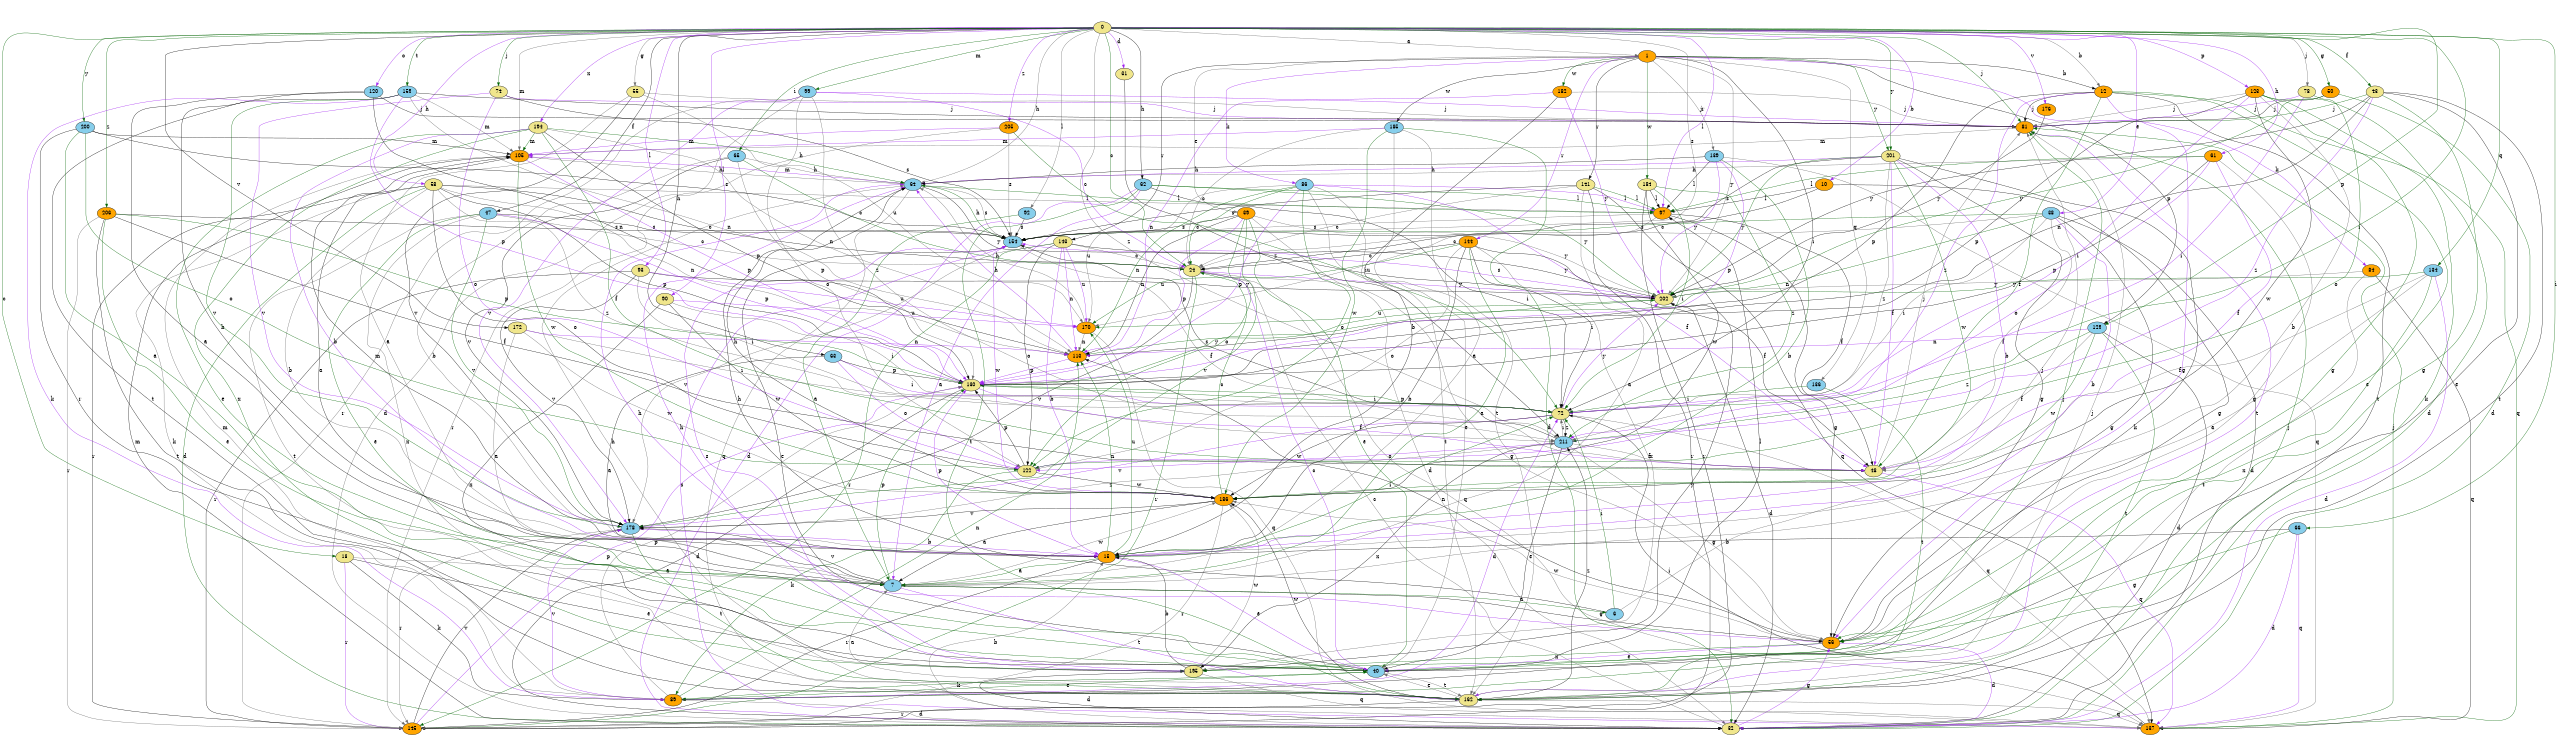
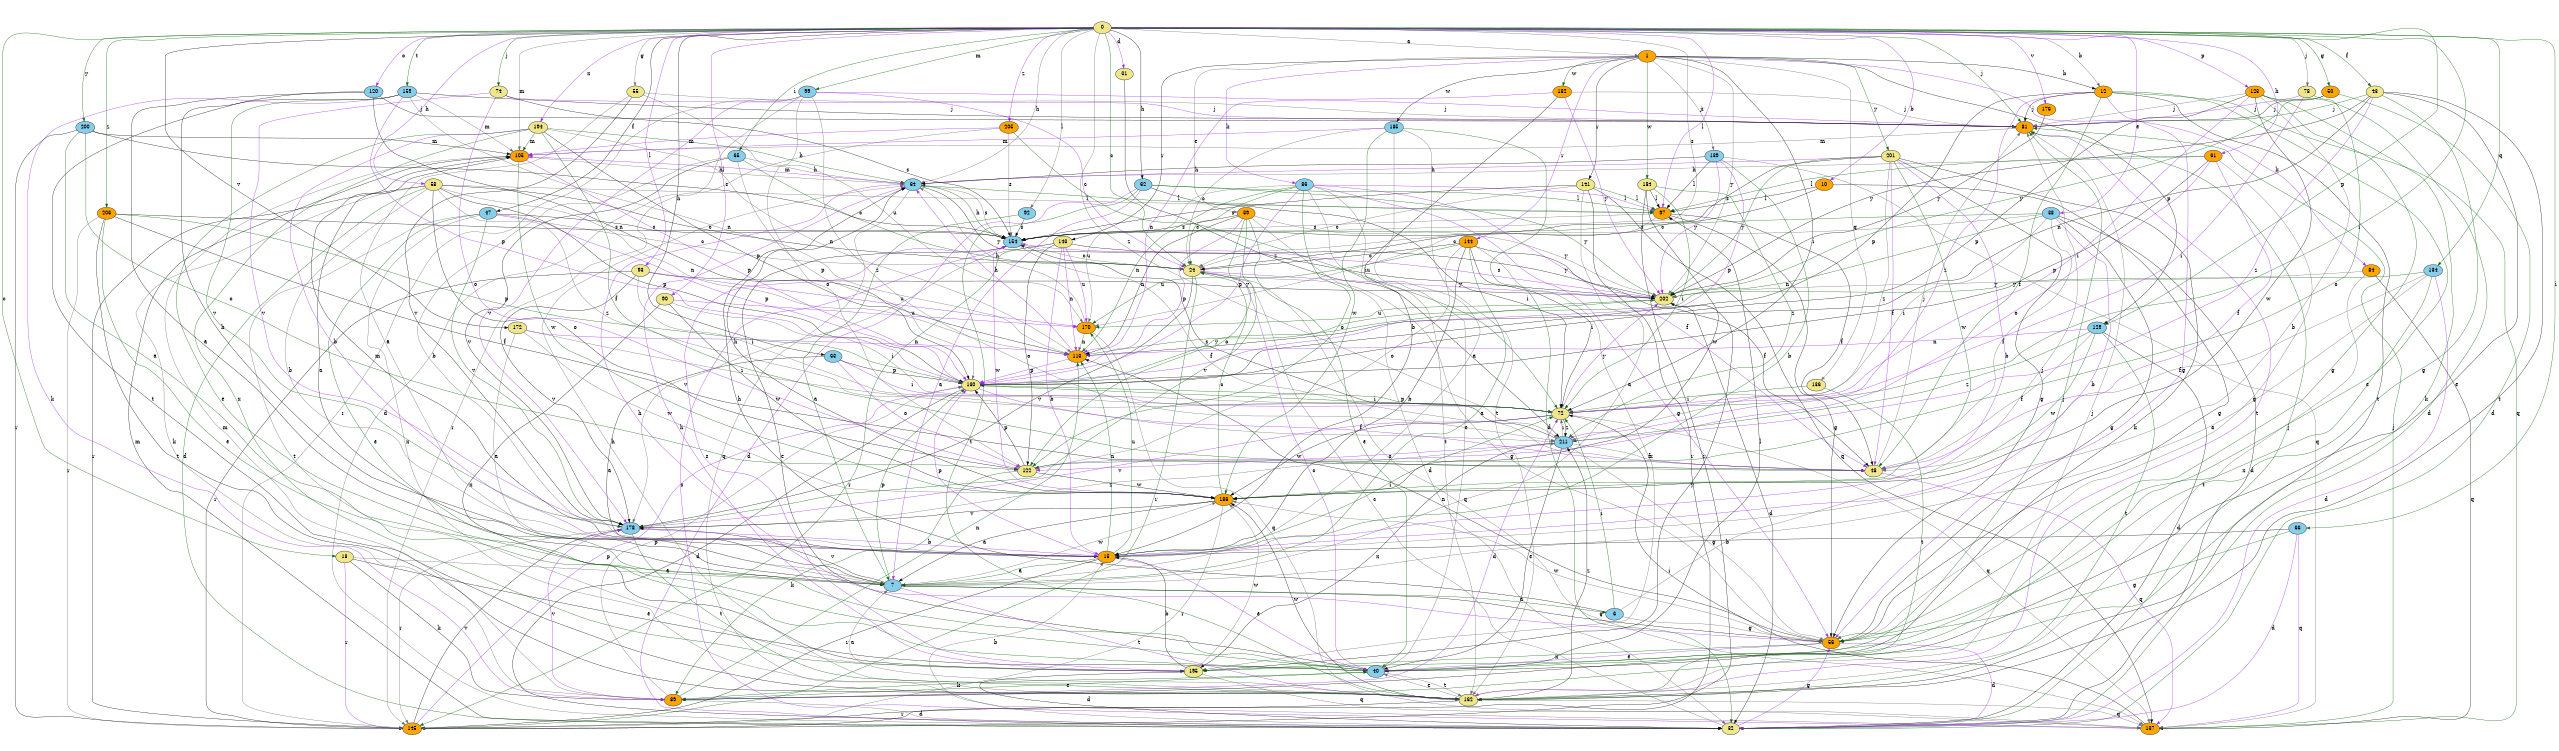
  strict digraph {
    node [fillcolor=khaki style=filled]
    edge [color=black]
    1 [fillcolor=orange]
    0
    10 [fillcolor=orange]
    12 [fillcolor=orange]
    18
    24
    31
    38 [fillcolor=skyblue]
    43
    47 [fillcolor=skyblue]
    50 [fillcolor=orange]
    55
    58
    61 [fillcolor=orange]
    62 [fillcolor=skyblue]
    63 [fillcolor=skyblue]
    64 [fillcolor=skyblue]
    65 [fillcolor=skyblue]
    66 [fillcolor=skyblue]
    72
    74
    78
    81 [fillcolor=orange]
    90
    92 [fillcolor=skyblue]
    93
    97 [fillcolor=orange]
    99 [fillcolor=skyblue]
    105 [fillcolor=orange]
    120 [fillcolor=skyblue]
    123 [fillcolor=orange]
    129 [fillcolor=skyblue]
    134 [fillcolor=skyblue]
    154 [fillcolor=skyblue]
    159 [fillcolor=skyblue]
    172
    176 [fillcolor=orange]
    194
    200 [fillcolor=skyblue]
    201
    205 [fillcolor=orange]
    206 [fillcolor=orange]
    211 [fillcolor=skyblue]
    39 [fillcolor=orange]
    84 [fillcolor=orange]
    86 [fillcolor=skyblue]
-   136 [fillcolor=skyblue]
+   136
    139 [fillcolor=skyblue]
    141
    143
    144 [fillcolor=orange]
    182 [fillcolor=orange]
    184
    185 [fillcolor=skyblue]
    202
    56 [fillcolor=orange]
    130
    162
    40 [fillcolor=skyblue]
    48
    137 [fillcolor=orange]
    7 [fillcolor=skyblue]
    145 [fillcolor=orange]
    89 [fillcolor=orange]
    178 [fillcolor=skyblue]
    15 [fillcolor=orange]
    113 [fillcolor=orange]
    32
    195
    170 [fillcolor=orange]
    122
    186 [fillcolor=orange]
    6 [fillcolor=skyblue]
    1 -> 12 [label=b]
    1 -> 72 [label=i]
    1 -> 129 [label=p]
    1 -> 201 [color=darkgreen label=y]
    1 -> 39 [color=gray40 label=e]
    1 -> 84 [color=purple label=k]
    1 -> 86 [color=purple label=k]
    1 -> 136 [color=gray40 label=q]
    1 -> 139 [color=gray40 label=r]
    1 -> 141 [label=r]
    1 -> 143 [label=r]
    1 -> 144 [color=purple label=r]
    1 -> 182 [color=darkgreen label=w]
    1 -> 184 [color=darkgreen label=w]
    1 -> 185 [label=w]
    1 -> 202 [color=gray40 label=y]
    0 -> 1 [color=gray40 label=a]
    0 -> 10 [color=purple label=b]
    0 -> 12 [color=gray40 label=b]
    0 -> 18 [color=darkgreen label=c]
    0 -> 24 [color=darkgreen label=c]
    0 -> 31 [color=purple label=d]
    0 -> 38 [color=purple label=e]
    0 -> 43 [color=darkgreen label=f]
    0 -> 47 [label=f]
    0 -> 50 [color=darkgreen label=g]
    0 -> 55 [color=gray40 label=g]
    0 -> 58 [color=purple label=h]
    0 -> 61 [color=purple label=h]
    0 -> 62 [label=h]
    0 -> 63 [label=h]
    0 -> 64 [color=gray40 label=h]
    0 -> 65 [color=darkgreen label=i]
    0 -> 66 [color=darkgreen label=i]
    0 -> 72 [color=darkgreen label=i]
    0 -> 74 [color=darkgreen label=j]
    0 -> 78 [color=gray40 label=j]
    0 -> 81 [color=darkgreen label=j]
    0 -> 90 [color=purple label=l]
    0 -> 92 [color=gray40 label=l]
    0 -> 93 [color=purple label=l]
    0 -> 97 [color=purple label=l]
    0 -> 99 [color=darkgreen label=m]
    0 -> 105 [color=gray40 label=m]
    0 -> 120 [color=purple label=o]
    0 -> 123 [color=purple label=p]
    0 -> 129 [color=darkgreen label=p]
    0 -> 134 [color=darkgreen label=q]
    0 -> 154 [color=gray40 label=s]
    0 -> 159 [color=darkgreen label=t]
    0 -> 172 [label=v]
    0 -> 176 [color=purple label=v]
    0 -> 194 [color=purple label=x]
    0 -> 200 [color=darkgreen label=y]
-   0 -> 201 [color=darkgreen label=y]
    0 -> 205 [color=purple label=z]
    0 -> 206 [color=darkgreen label=z]
    0 -> 211 [color=gray40 label=z]
    10 -> 24 [label=c]
    10 -> 97 [label=l]
    10 -> 56 [label=g]
    12 -> 81 [label=j]
    12 -> 211 [color=purple label=z]
    12 -> 56 [color=purple label=g]
    12 -> 130 [label=p]
    12 -> 162 [label=t]
    12 -> 40 [color=darkgreen label=e]
    12 -> 48 [color=darkgreen label=f]
    12 -> 137 [color=darkgreen label=q]
    18 -> 40 [label=e]
    18 -> 7 [color=gray40 label=a]
    18 -> 145 [color=purple label=r]
    18 -> 89 [label=k]
    24 -> 202 [color=purple label=y]
    24 -> 56 [color=gray40 label=g]
    24 -> 137 [color=gray40 label=q]
    24 -> 145 [color=darkgreen label=r]
    24 -> 178 [label=v]
    31 -> 211 [label=z]
    38 -> 24 [color=gray40 label=c]
    38 -> 72 [color=gray40 label=i]
    38 -> 154 [color=darkgreen label=s]
    38 -> 56 [label=g]
    38 -> 48 [color=gray40 label=f]
    38 -> 15 [color=purple label=b]
    38 -> 113 [color=darkgreen label=n]
    38 -> 32 [label=d]
    43 -> 81 [color=darkgreen label=j]
    43 -> 211 [color=purple label=z]
    43 -> 202 [label=y]
    43 -> 56 [color=darkgreen label=g]
    43 -> 162 [label=t]
    43 -> 40 [label=e]
    43 -> 113 [label=n]
    47 -> 24 [color=gray40 label=c]
    47 -> 154 [label=s]
    47 -> 130 [color=purple label=p]
    47 -> 162 [color=gray40 label=t]
    47 -> 40 [color=darkgreen label=e]
    47 -> 178 [color=darkgreen label=v]
    47 -> 195 [color=gray40 label=x]
    50 -> 81 [label=j]
    50 -> 202 [color=darkgreen label=y]
    50 -> 32 [color=darkgreen label=d]
    55 -> 81 [color=gray40 label=j]
    55 -> 7 [color=gray40 label=a]
    55 -> 178 [label=v]
    55 -> 170 [color=gray40 label=u]
    58 -> 24 [label=c]
    58 -> 97 [color=gray40 label=l]
    58 -> 211 [color=gray40 label=z]
    58 -> 130 [label=p]
    58 -> 145 [label=r]
    58 -> 89 [color=gray40 label=k]
    58 -> 15 [color=gray40 label=b]
    58 -> 113 [color=gray40 label=n]
    58 -> 32 [color=darkgreen label=d]
    58 -> 122 [label=o]
    61 -> 64 [color=gray40 label=h]
    61 -> 97 [color=darkgreen label=l]
    61 -> 56 [color=gray40 label=g]
    61 -> 130 [label=p]
    61 -> 48 [color=purple label=f]
    61 -> 122 [color=purple label=o]
    62 -> 72 [label=i]
    62 -> 97 [color=darkgreen label=l]
    62 -> 202 [color=darkgreen label=y]
    62 -> 162 [color=darkgreen label=t]
    62 -> 7 [color=purple label=a]
    62 -> 32 [color=purple label=d]
    63 -> 72 [color=purple label=i]
    63 -> 130 [label=p]
    63 -> 7 [label=a]
    63 -> 122 [color=purple label=o]
    64 -> 97 [color=darkgreen label=l]
    64 -> 105 [color=purple label=m]
    64 -> 154 [color=gray40 label=s]
    64 -> 202 [label=y]
    64 -> 137 [color=gray40 label=q]
    65 -> 24 [color=darkgreen label=c]
    65 -> 64 [color=gray40 label=h]
    65 -> 130 [color=gray40 label=p]
    65 -> 178 [label=v]
    65 -> 15 [color=gray40 label=b]
    66 -> 56 [color=darkgreen label=g]
    66 -> 137 [color=purple label=q]
    66 -> 15 [label=b]
    66 -> 32 [color=purple label=d]
    72 -> 211 [label=z]
    72 -> 202 [color=purple label=y]
    72 -> 130 [color=darkgreen label=p]
    72 -> 137 [color=gray40 label=q]
    72 -> 178 [color=purple label=v]
    72 -> 186 [label=w]
    74 -> 81 [color=purple label=j]
    74 -> 154 [label=s]
    74 -> 178 [color=purple label=v]
    74 -> 122 [color=purple label=o]
    78 -> 72 [color=purple label=i]
    78 -> 81 [color=purple label=j]
    78 -> 122 [color=darkgreen label=o]
    81 -> 105 [color=gray40 label=m]
    81 -> 162 [color=purple label=t]
    90 -> 72 [color=gray40 label=i]
    90 -> 195 [label=x]
    90 -> 170 [color=purple label=u]
    90 -> 186 [label=w]
    92 -> 154 [label=s]
    92 -> 7 [color=darkgreen label=a]
    93 -> 72 [color=gray40 label=i]
    93 -> 202 [label=y]
    93 -> 145 [label=r]
    93 -> 178 [label=v]
    93 -> 170 [color=purple label=u]
    97 -> 154 [color=gray40 label=s]
    97 -> 56 [label=g]
    97 -> 48 [label=f]
    97 -> 170 [color=gray40 label=u]
    99 -> 24 [color=purple label=c]
    99 -> 81 [color=purple label=j]
    99 -> 211 [color=gray40 label=z]
    99 -> 145 [color=gray40 label=r]
    99 -> 178 [color=purple label=v]
    99 -> 32 [color=gray40 label=d]
    99 -> 122 [color=gray40 label=o]
    105 -> 64 [color=gray40 label=h]
    105 -> 130 [color=purple label=p]
    105 -> 7 [label=a]
    105 -> 186 [color=darkgreen label=w]
    120 -> 81 [label=j]
    120 -> 7 [label=a]
    120 -> 15 [label=b]
    120 -> 113 [label=n]
    123 -> 72 [color=purple label=i]
    123 -> 81 [color=gray40 label=j]
    123 -> 56 [color=darkgreen label=g]
    123 -> 130 [label=p]
    123 -> 89 [color=darkgreen label=k]
    123 -> 15 [color=gray40 label=b]
    123 -> 32 [color=darkgreen label=d]
    123 -> 186 [label=w]
    129 -> 211 [color=darkgreen label=z]
    129 -> 162 [color=darkgreen label=t]
    129 -> 48 [color=gray40 label=f]
    129 -> 113 [color=purple label=n]
    129 -> 32 [label=d]
    129 -> 186 [color=darkgreen label=w]
    134 -> 202 [color=darkgreen label=y]
    134 -> 48 [color=gray40 label=f]
    134 -> 7 [color=gray40 label=a]
    134 -> 32 [color=purple label=d]
    134 -> 195 [color=darkgreen label=x]
-   143 -> 24 [color=gray40 label=c]
+   154 -> 24 [color=gray40 label=c]
    154 -> 64 [color=darkgreen label=h]
    154 -> 40 [label=e]
    154 -> 48 [color=gray40 label=f]
    154 -> 186 [color=purple label=w]
    159 -> 81 [label=j]
    159 -> 105 [color=gray40 label=m]
    159 -> 130 [color=purple label=p]
    159 -> 162 [label=t]
    159 -> 89 [color=purple label=k]
    159 -> 178 [color=darkgreen label=v]
    159 -> 113 [color=gray40 label=n]
    172 -> 72 [color=gray40 label=i]
    172 -> 7 [color=gray40 label=a]
    172 -> 113 [color=purple label=n]
    172 -> 186 [color=gray40 label=w]
    176 -> 202 [label=y]
    194 -> 64 [color=darkgreen label=h]
    194 -> 105 [color=darkgreen label=m]
    194 -> 130 [label=p]
    194 -> 40 [color=darkgreen label=e]
    194 -> 48 [color=darkgreen label=f]
    194 -> 15 [color=purple label=b]
    194 -> 113 [color=gray40 label=n]
    194 -> 195 [color=darkgreen label=x]
    200 -> 105 [label=m]
    200 -> 154 [label=s]
    200 -> 7 [color=darkgreen label=a]
-   200 -> 40 [label=r]
+   200 -> 145 [label=r]
    200 -> 122 [color=darkgreen label=o]
    201 -> 64 [color=purple label=h]
    201 -> 154 [label=s]
    201 -> 211 [color=gray40 label=z]
    201 -> 202 [color=darkgreen label=y]
    201 -> 56 [label=g]
    201 -> 48 [color=purple label=f]
    201 -> 89 [label=k]
    201 -> 15 [color=purple label=b]
    201 -> 186 [color=darkgreen label=w]
    205 -> 72 [color=darkgreen label=i]
    205 -> 105 [color=purple label=m]
    205 -> 154 [color=gray40 label=s]
    205 -> 145 [color=gray40 label=r]
    206 -> 154 [label=s]
    206 -> 130 [color=darkgreen label=p]
    206 -> 162 [label=t]
    206 -> 40 [color=darkgreen label=e]
    206 -> 48 [label=f]
    206 -> 145 [color=gray40 label=r]
    211 -> 72 [color=gray40 label=i]
    211 -> 154 [label=s]
    211 -> 56 [color=gray40 label=g]
    211 -> 40 [label=e]
    211 -> 48 [color=gray40 label=f]
    211 -> 195 [label=x]
    211 -> 122 [color=purple label=o]
    39 -> 154 [label=s]
    39 -> 202 [color=gray40 label=y]
    39 -> 130 [color=purple label=p]
    39 -> 40 [color=darkgreen label=e]
    39 -> 178 [color=darkgreen label=v]
    39 -> 113 [label=n]
    39 -> 32 [color=gray40 label=d]
    39 -> 122 [color=darkgreen label=o]
    84 -> 202 [color=gray40 label=y]
    84 -> 162 [color=gray40 label=t]
    84 -> 137 [label=q]
    86 -> 24 [color=darkgreen label=c]
    86 -> 97 [color=purple label=l]
+   86 -> 56 [color=purple label=g]
    86 -> 130 [color=purple label=p]
    86 -> 162 [color=gray40 label=t]
    86 -> 40 [color=gray40 label=e]
    86 -> 48 [color=purple label=f]
    86 -> 113 [color=darkgreen label=n]
    86 -> 170 [color=gray40 label=u]
    86 -> 122 [color=darkgreen label=o]
    136 -> 72 [color=darkgreen label=i]
    136 -> 162 [color=darkgreen label=t]
    139 -> 64 [label=h]
    139 -> 97 [label=l]
    139 -> 202 [color=purple label=y]
    139 -> 130 [color=purple label=p]
    139 -> 137 [color=gray40 label=q]
    139 -> 15 [color=darkgreen label=b]
    141 -> 24 [color=gray40 label=c]
    141 -> 97 [color=darkgreen label=l]
    141 -> 154 [label=s]
    141 -> 137 [label=q]
    141 -> 7 [color=gray40 label=a]
    141 -> 145 [label=r]
    143 -> 202 [label=y]
    143 -> 145 [color=darkgreen label=r]
    143 -> 178 [color=gray40 label=v]
    143 -> 15 [color=purple label=b]
    143 -> 113 [color=purple label=n]
    143 -> 170 [color=purple label=u]
    143 -> 122 [label=o]
    144 -> 24 [label=c]
    144 -> 72 [label=i]
    144 -> 48 [label=f]
    144 -> 7 [color=darkgreen label=a]
    144 -> 15 [label=b]
    144 -> 195 [color=gray40 label=x]
    144 -> 170 [color=darkgreen label=u]
    144 -> 122 [color=gray40 label=o]
    182 -> 81 [color=gray40 label=j]
    182 -> 202 [color=purple label=y]
    182 -> 15 [label=b]
    182 -> 113 [color=purple label=n]
    184 -> 72 [color=darkgreen label=i]
    184 -> 97 [label=l]
    184 -> 211 [color=darkgreen label=z]
    184 -> 145 [label=r]
    184 -> 186 [label=w]
    185 -> 24 [color=gray40 label=c]
    185 -> 105 [color=purple label=m]
    185 -> 162 [color=gray40 label=t]
    185 -> 7 [color=gray40 label=a]
    185 -> 32 [color=darkgreen label=d]
    185 -> 186 [color=darkgreen label=w]
    202 -> 154 [color=purple label=s]
    202 -> 32 [label=d]
    202 -> 170 [color=darkgreen label=u]
    56 -> 64 [color=purple label=h]
    56 -> 40 [color=purple label=e]
    56 -> 113 [label=n]
    56 -> 32 [color=purple label=d]
    56 -> 195 [color=darkgreen label=x]
    56 -> 186 [color=gray40 label=w]
    130 -> 72 [color=darkgreen label=i]
    130 -> 202 [color=darkgreen label=y]
    130 -> 48 [color=purple label=f]
    130 -> 32 [label=d]
    162 -> 64 [color=gray40 label=h]
    162 -> 81 [color=gray40 label=j]
    162 -> 211 [label=z]
    162 -> 40 [color=gray40 label=e]
    162 -> 137 [color=gray40 label=q]
    162 -> 7 [color=gray40 label=a]
    162 -> 145 [label=r]
    162 -> 186 [label=w]
    40 -> 24 [color=purple label=c]
    40 -> 81 [color=darkgreen label=j]
    40 -> 97 [label=l]
    40 -> 162 [color=gray40 label=t]
    40 -> 89 [color=darkgreen label=k]
    48 -> 81 [color=gray40 label=j]
    48 -> 137 [color=purple label=q]
    137 -> 72 [label=i]
    137 -> 81 [color=darkgreen label=j]
    137 -> 154 [color=purple label=s]
    7 -> 56 [label=g]
    7 -> 130 [color=darkgreen label=p]
    7 -> 162 [color=purple label=t]
    7 -> 178 [label=v]
    7 -> 186 [color=gray40 label=w]
    7 -> 6 [color=darkgreen label=a]
    145 -> 130 [color=purple label=p]
    145 -> 178 [label=v]
    89 -> 72 [color=purple label=d]
    89 -> 105 [color=gray40 label=m]
    89 -> 130 [color=gray40 label=p]
    89 -> 40 [color=darkgreen label=e]
    89 -> 178 [color=purple label=v]
    89 -> 113 [color=darkgreen label=n]
    89 -> 32 [color=gray40 label=d]
    178 -> 211 [color=gray40 label=z]
    178 -> 162 [color=darkgreen label=t]
    178 -> 145 [color=gray40 label=r]
    178 -> 15 [color=purple label=b]
    15 -> 72 [color=darkgreen label=i]
    15 -> 105 [label=m]
    15 -> 130 [color=purple label=p]
    15 -> 40 [color=purple label=e]
    15 -> 7 [color=darkgreen label=a]
    15 -> 145 [label=r]
    15 -> 113 [color=darkgreen label=n]
    15 -> 170 [color=darkgreen label=u]
    113 -> 64 [color=purple label=h]
    113 -> 130 [color=purple label=p]
    32 -> 24 [color=gray40 label=c]
    32 -> 81 [color=darkgreen label=j]
    32 -> 105 [label=m]
    32 -> 56 [color=purple label=g]
    32 -> 15 [color=gray40 label=b]
    195 -> 64 [color=purple label=h]
    195 -> 154 [color=purple label=s]
    195 -> 202 [label=y]
    195 -> 137 [color=gray40 label=q]
    195 -> 15 [label=b]
    195 -> 32 [label=d]
    195 -> 186 [color=gray40 label=w]
    170 -> 64 [color=gray40 label=h]
    170 -> 137 [color=gray40 label=q]
    170 -> 113 [color=gray40 label=n]
    122 -> 130 [label=p]
    122 -> 89 [color=darkgreen label=k]
    122 -> 186 [label=w]
    186 -> 24 [color=darkgreen label=c]
    186 -> 64 [label=h]
    186 -> 7 [label=a]
    186 -> 145 [color=gray40 label=r]
    186 -> 178 [label=v]
    6 -> 64 [label=h]
    6 -> 72 [color=darkgreen label=i]
    6 -> 81 [color=gray40 label=j]
+   6 -> 56 [color=gray40 label=g]
  }
